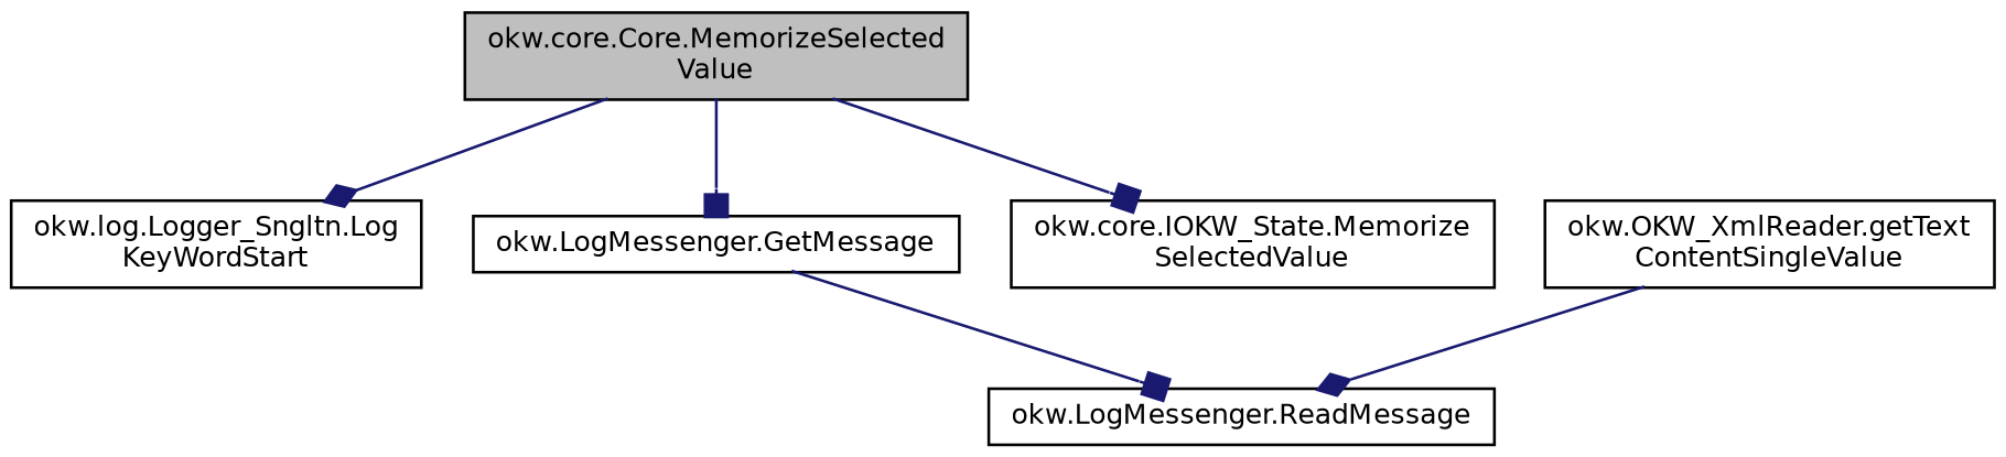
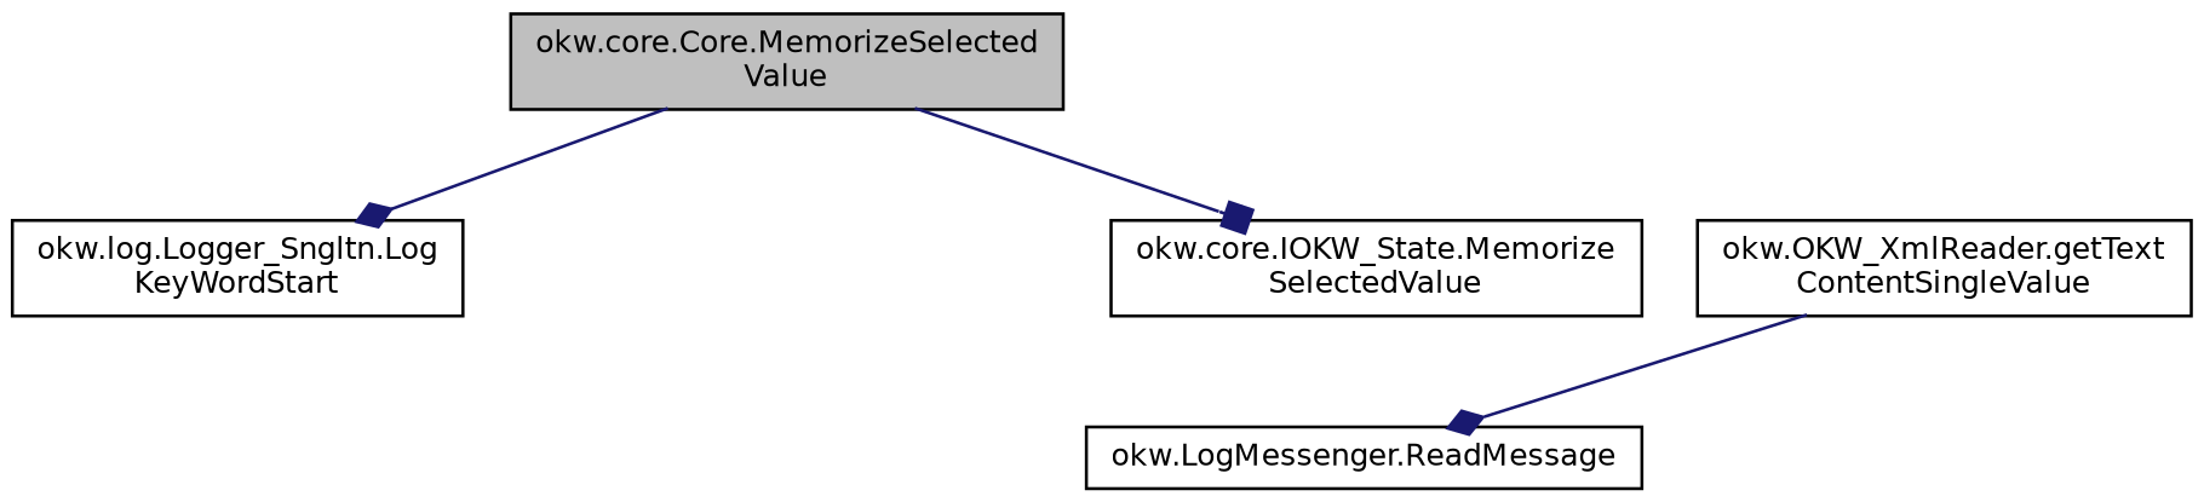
  digraph {
    rankdir=TB
    node [color=black fillcolor=white fontname=Helvetica fontsize=10 shape=record style=filled]
    edge [arrowhead=box color=midnightblue fontname=Helvetica fontsize=10 labelfontname=Helvetica labelfontsize=10 style=solid]
    n1 [fillcolor=grey75 fontcolor=black height=0.2 label="okw.core.Core.MemorizeSelected\lValue" width=0.4]
    n2 [height=0.2 label="okw.log.Logger_Sngltn.Log\lKeyWordStart" width=0.4]
-   n3 [height=0.2 label="okw.LogMessenger.GetMessage" width=0.4]
    n4 [height=0.2 label="okw.core.IOKW_State.Memorize\lSelectedValue" width=0.4]
    n5 [height=0.2 label="okw.LogMessenger.ReadMessage" width=0.4]
    n6 [height=0.2 label="okw.OKW_XmlReader.getText\lContentSingleValue" width=0.4]
    n1 -> n2 [arrowhead=diamond]
-   n1 -> n3
    n1 -> n4
-   n3 -> n5
    n6 -> n5 [arrowhead=diamond]
  }
